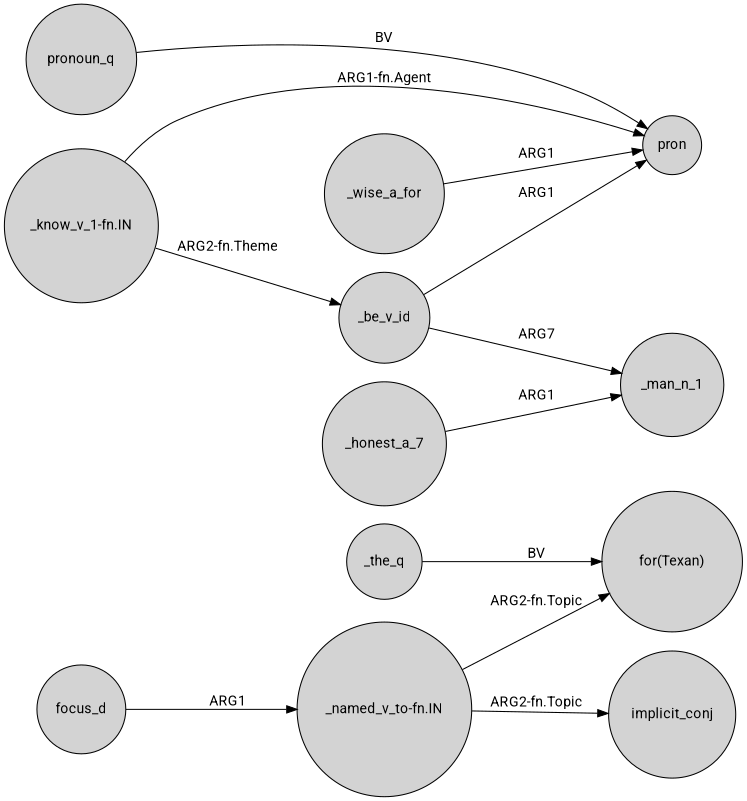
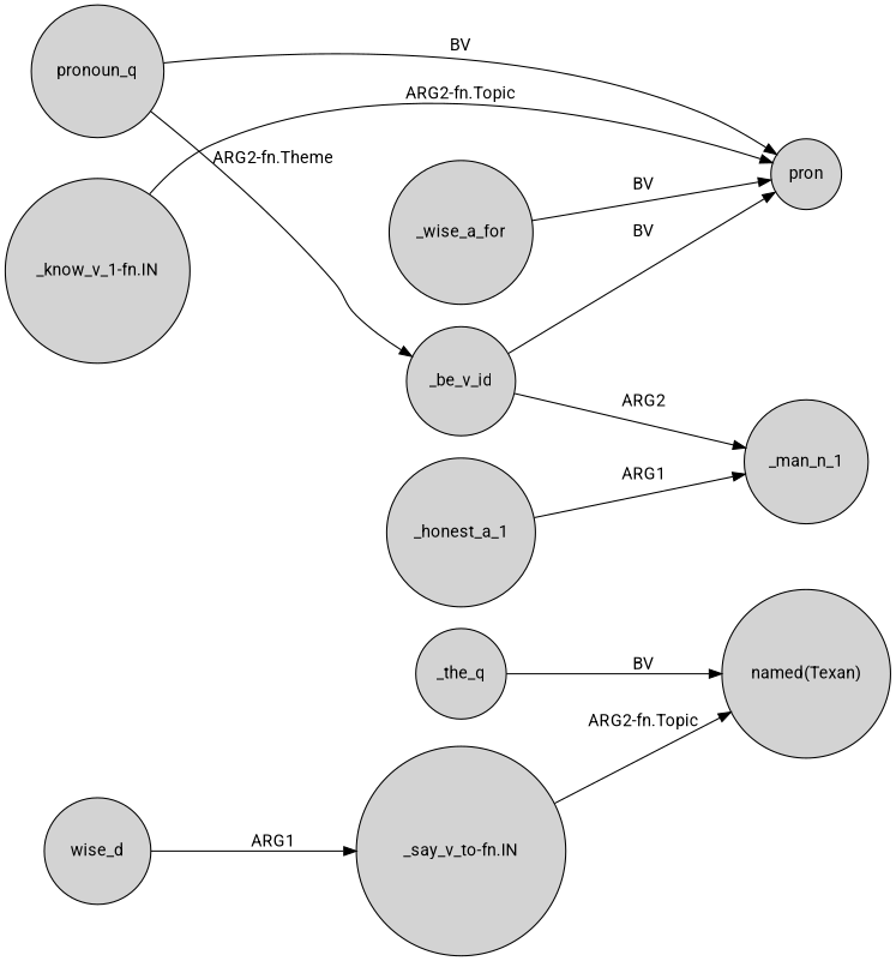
  digraph {
    fontname=Roboto
    rankdir=LR
    node [fontname=Roboto shape=circle style=filled]
    edge [fontname=Roboto]
-   "_say_v_to-fn.IN" [label="_named_v_to-fn.IN"]
-   "named(Texan)" [label="for(Texan)"]
-   implicit_conj
+   "_say_v_to-fn.IN"
+   "named(Texan)"
    "_know_v_1-fn.IN"
    pron
    _be_v_id
    _man_n_1
-   _honest_a_1 [label=_honest_a_7]
+   _honest_a_1
    _the_q
-   focus_d
+   focus_d [label=wise_d]
    _wise_a_for
    pronoun_q
    "_say_v_to-fn.IN" -> "named(Texan)" [label="ARG2-fn.Topic"]
-   "_say_v_to-fn.IN" -> implicit_conj [label="ARG2-fn.Topic"]
-   "_know_v_1-fn.IN" -> pron [label="ARG1-fn.Agent"]
-   "_know_v_1-fn.IN" -> _be_v_id [label="ARG2-fn.Theme"]
-   _be_v_id -> pron [label=ARG1]
-   _be_v_id -> _man_n_1 [label=ARG7]
+   "_know_v_1-fn.IN" -> pron [label="ARG2-fn.Topic"]
+   pronoun_q -> _be_v_id [label="ARG2-fn.Theme"]
+   _be_v_id -> pron [label=BV]
+   _be_v_id -> _man_n_1 [label=ARG2]
    _honest_a_1 -> _man_n_1 [label=ARG1]
    _the_q -> "named(Texan)" [label=BV]
    focus_d -> "_say_v_to-fn.IN" [label=ARG1]
-   _wise_a_for -> pron [label=ARG1]
+   _wise_a_for -> pron [label=BV]
    pronoun_q -> pron [label=BV]
  }
